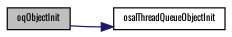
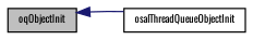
  digraph {
    rankdir=LR
    fontname=Oswald
    node [color=black fontname=Oswald fontsize=8 shape=record]
    n1 [fillcolor=grey75 fontcolor=black height=0.2 label=oqObjectInit style=filled width=0.4]
    n2 [height=0.2 label=osalThreadQueueObjectInit width=0.4]
-   n1 -> n2 [color=midnightblue fontname=Oswald fontsize=8 labelfontname=Helvetica labelfontsize=8 style=solid]
+   n2 -> n1 [color=midnightblue fontname=Oswald fontsize=8 labelfontname=Helvetica labelfontsize=8 style=solid]
  }
